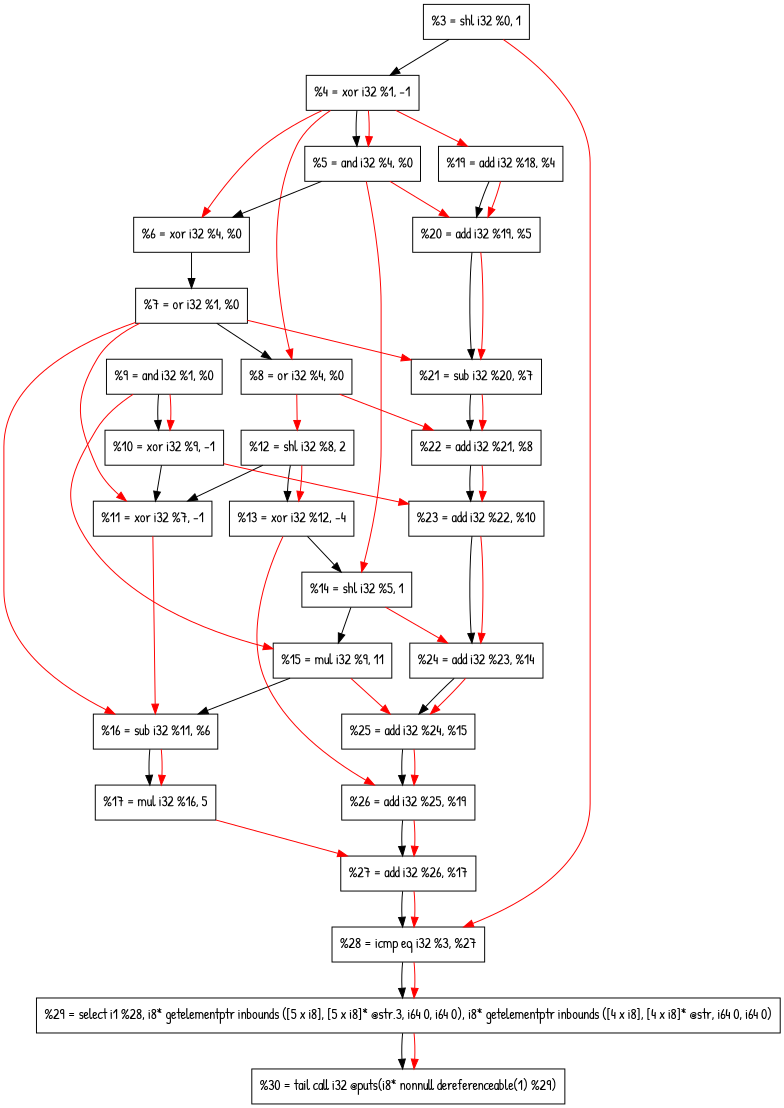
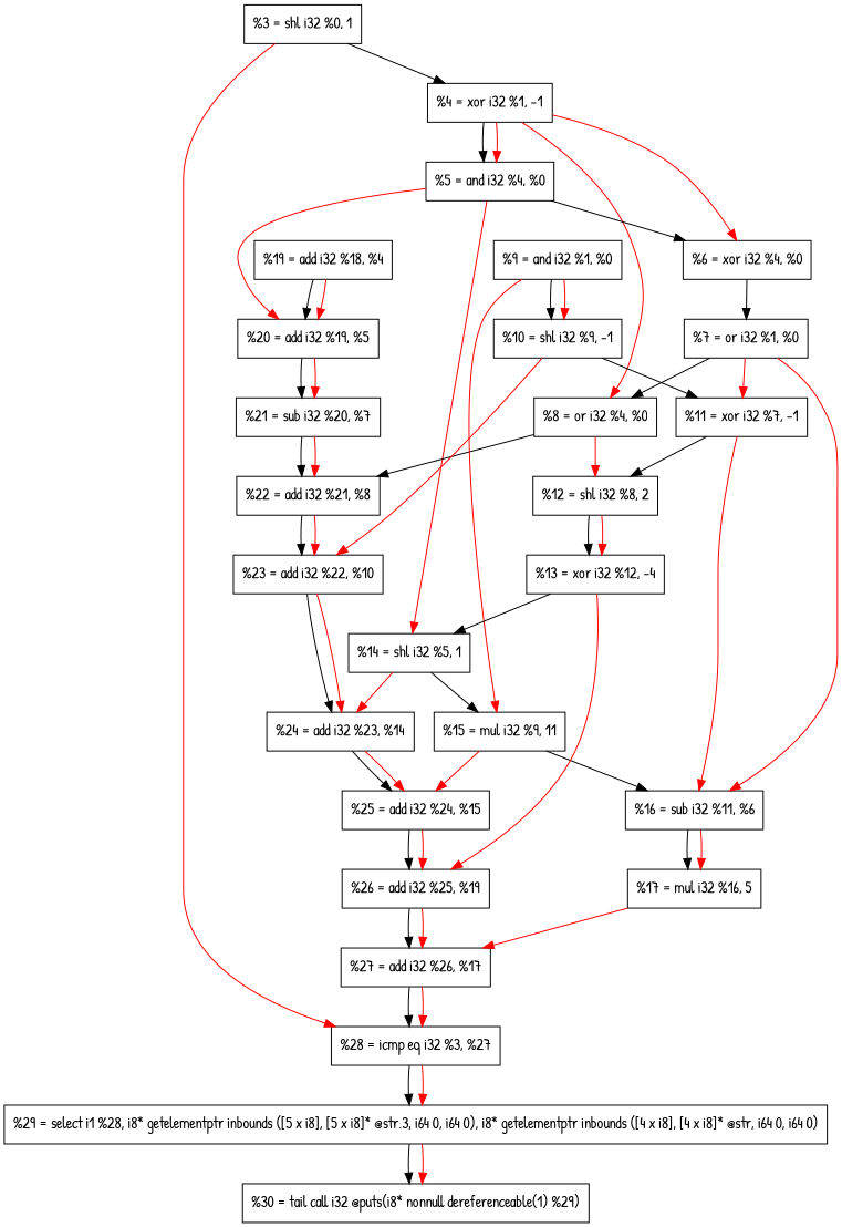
  digraph {
    fontname="Patrick Hand"
    node [fontname="Patrick Hand" shape=record]
    edge [fontname="Patrick Hand" color=red]
    n1 [label="  %3 = shl i32 %0, 1"]
    n2 [label="  %4 = xor i32 %1, -1"]
    n3 [label="  %28 = icmp eq i32 %3, %27"]
    n4 [label="  %5 = and i32 %4, %0"]
    n5 [label="  %6 = xor i32 %4, %0"]
    n6 [label="  %8 = or i32 %4, %0"]
    n7 [label="  %19 = add i32 %18, %4"]
    n8 [label="  %29 = select i1 %28, i8* getelementptr inbounds ([5 x i8], [5 x i8]* @str.3, i64 0, i64 0), i8* getelementptr inbounds ([4 x i8], [4 x i8]* @str, i64 0, i64 0)"]
    n9 [label="  %14 = shl i32 %5, 1"]
    n10 [label="  %20 = add i32 %19, %5"]
    n11 [label="  %7 = or i32 %1, %0"]
    n12 [label="  %12 = shl i32 %8, 2"]
    n13 [label="  %22 = add i32 %21, %8"]
    n14 [label="  %15 = mul i32 %9, 11"]
    n15 [label="  %24 = add i32 %23, %14"]
    n16 [label="  %21 = sub i32 %20, %7"]
    n17 [label="  %16 = sub i32 %11, %6"]
    n18 [label="  %11 = xor i32 %7, -1"]
    n19 [label="  %17 = mul i32 %16, 5"]
    n20 [label="  %9 = and i32 %1, %0"]
-   n21 [label="  %10 = xor i32 %9, -1"]
+   n21 [label="%10 = shl i32 %9, -1"]
    n22 [label="  %13 = xor i32 %12, -4"]
    n23 [label="  %23 = add i32 %22, %10"]
    n24 [label="  %25 = add i32 %24, %15"]
    n25 [label="%26 = add i32 %25, %19"]
    n26 [label="  %27 = add i32 %26, %17"]
    n27 [label="  %30 = tail call i32 @puts(i8* nonnull dereferenceable(1) %29)"]
    n1 -> n2 [color=""]
    n1 -> n3
    n2 -> n4 [color=""]
    n2 -> n4
    n2 -> n5
    n2 -> n6
-   n2 -> n7
    n3 -> n8 [color=""]
    n3 -> n8
    n4 -> n5 [color=""]
    n4 -> n9
    n4 -> n10
    n5 -> n11 [color=""]
    n6 -> n12
-   n6 -> n13
+   n6 -> n13 [color=black]
    n7 -> n10 [color=""]
    n7 -> n10
    n8 -> n27 [color=""]
    n8 -> n27
    n9 -> n14 [color=""]
    n9 -> n15
    n10 -> n16 [color=""]
    n10 -> n16
    n11 -> n6 [color=""]
-   n11 -> n16
    n11 -> n17
    n11 -> n18
    n12 -> n22 [color=""]
    n12 -> n22
    n13 -> n23 [color=""]
    n13 -> n23
    n14 -> n17 [color=""]
    n14 -> n24
    n15 -> n24 [color=""]
    n15 -> n24
    n16 -> n13 [color=""]
    n16 -> n13
    n17 -> n19 [color=""]
    n17 -> n19
-   n12 -> n18 [color=""]
+   n18 -> n12 [color=""]
    n18 -> n17
    n19 -> n26
    n20 -> n14
    n20 -> n21 [color=""]
    n20 -> n21
    n21 -> n18 [color=""]
    n21 -> n23
    n22 -> n9 [color=""]
    n22 -> n25
    n23 -> n15 [color=""]
    n23 -> n15
    n24 -> n25 [color=""]
    n24 -> n25
    n25 -> n26 [color=""]
    n25 -> n26
    n26 -> n3 [color=""]
    n26 -> n3
  }
